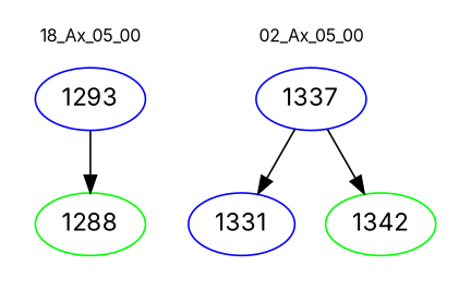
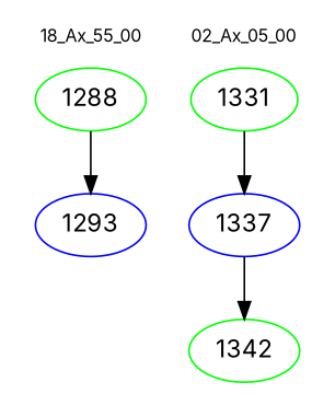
  digraph {
    fontname=Inter
    node [color=blue fontname=Inter]
    edge [color=black fontname=Inter]
    n1 [label=1293]
    n2 [color=green label=1288]
    n3 [label=1337]
-   n4 [label=1331]
+   n4 [color=green label=1331]
    n5 [color=green label=1342]
    subgraph cluster_1 {
      color=white
      fontsize=10
-     label="18_Ax_05_00"
+     label="18_Ax_55_00"
      n1
      n2
    }
    subgraph cluster_2 {
      color=white
      fontsize=10
      label="02_Ax_05_00"
      n3
      n4
      n5
    }
-   n1 -> n2
-   n3 -> n4
+   n2 -> n1
+   n4 -> n3
    n3 -> n5
  }
